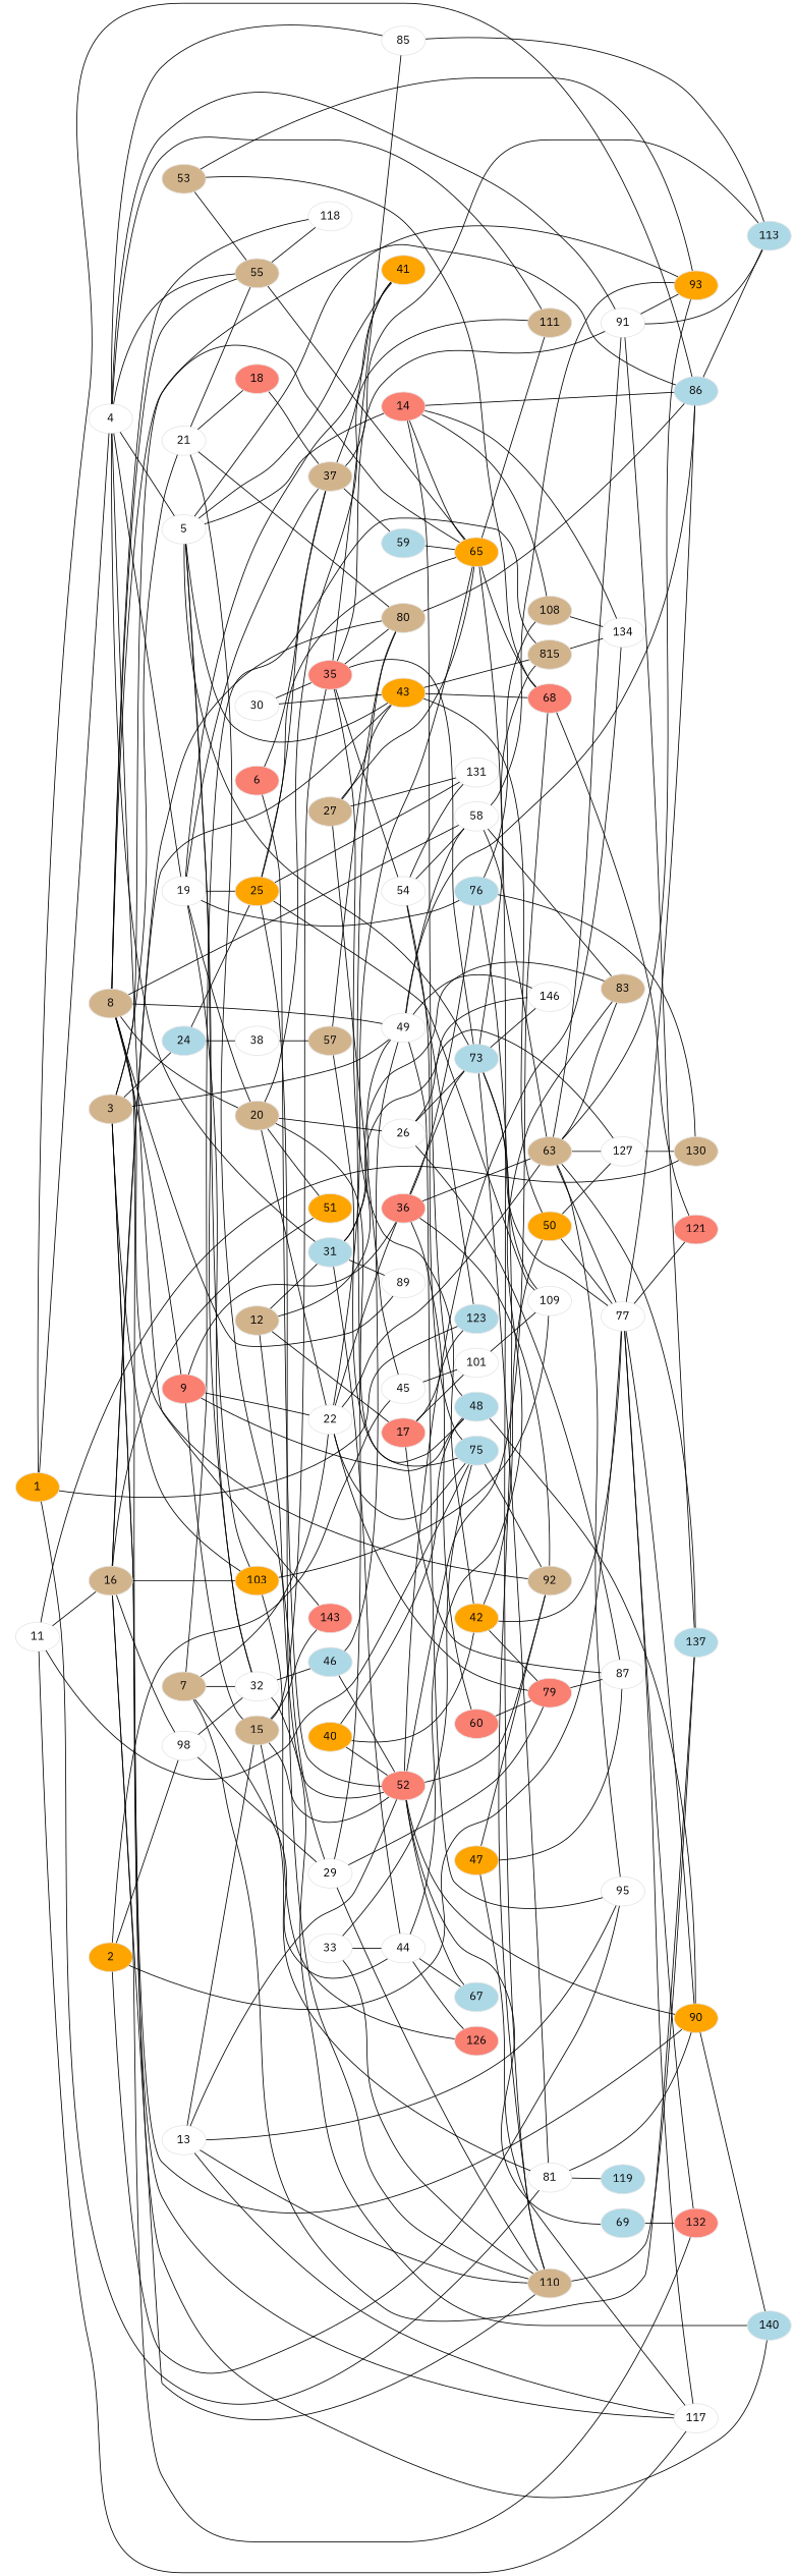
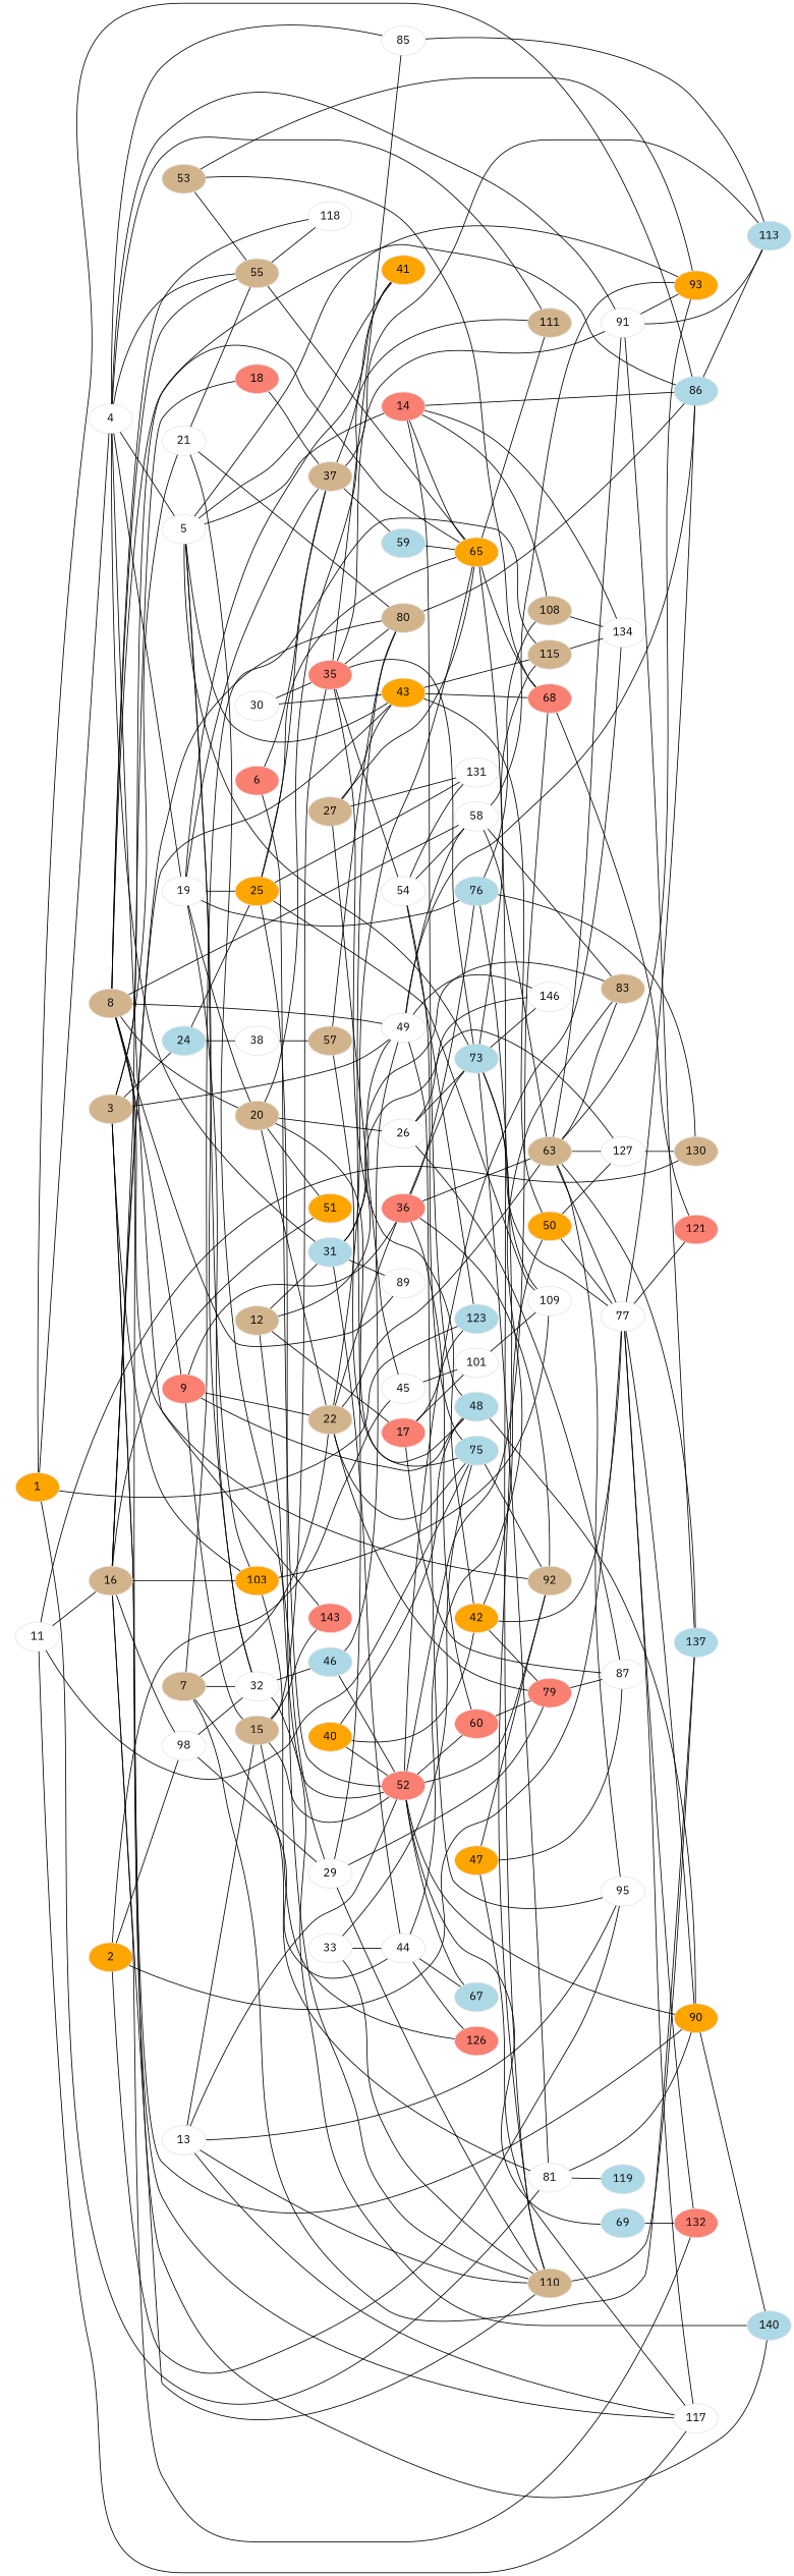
  graph {
    fontname="IBM Plex Sans"
    rankdir=LR
    node [color=gray90 fillcolor=white fontname="IBM Plex Sans" style=filled]
    edge [fontname="IBM Plex Sans"]
    1 [fillcolor=orange]
    4
    81 [super="+129"]
    86 [fillcolor=lightblue super="+144"]
    123 [fillcolor=lightblue]
    5 [super="+30"]
    19 [super="+136"]
    31 [fillcolor=lightblue super="+34"]
    55 [fillcolor=tan super="+97"]
    85
    91
    111 [fillcolor=tan]
    143 [fillcolor=salmon]
    90 [fillcolor=orange super="+142"]
    119 [fillcolor=lightblue]
    113 [fillcolor=lightblue]
    2 [fillcolor=orange]
    n18 [label=98]
    45
    77 [super="+138"]
    95
    32
    29 [super="+141"]
    101
    117 [super="+133"]
    132 [fillcolor=salmon]
    121 [fillcolor=salmon]
    3 [fillcolor=tan super="+116"]
    21
    24 [fillcolor=lightblue]
    49 [super="+70"]
    103 [fillcolor=orange]
    140 [fillcolor=lightblue]
    80 [fillcolor=tan super="+99"]
    25 [fillcolor=orange super="+61"]
    38
    58 [super="+78"]
    146
    109
    126 [fillcolor=salmon]
    14 [fillcolor=salmon super="+105"]
    41 [fillcolor=orange]
    43 [fillcolor=orange super="+112"]
    73 [fillcolor=lightblue super="+98"]
    93 [fillcolor=orange super="+94"]
    37 [fillcolor=tan super="+145"]
    20 [fillcolor=tan super="+135"]
    76 [fillcolor=lightblue super="+84"]
    44 [super="+124"]
    89
    83 [fillcolor=tan super="+104"]
    65 [fillcolor=orange super="+147"]
    118
    137 [fillcolor=lightblue]
    48 [fillcolor=lightblue super="+56"]
    108 [fillcolor=tan]
    134
    46 [fillcolor=lightblue super="+82"]
-   115 [fillcolor=tan label=815]
+   115 [fillcolor=tan]
    50 [fillcolor=orange]
    68 [fillcolor=salmon]
    59 [fillcolor=lightblue]
    6 [fillcolor=salmon]
    52 [fillcolor=salmon super="+74"]
    92 [fillcolor=tan]
    60 [fillcolor=salmon super="+122"]
    67 [fillcolor=lightblue]
    69 [fillcolor=lightblue]
    7 [fillcolor=tan super="+114"]
-   22 [super="+62"]
+   22 [fillcolor=tan super="+62"]
    36 [fillcolor=salmon super="+39"]
    75 [fillcolor=lightblue]
    63 [fillcolor=tan super="+71"]
    79 [fillcolor=salmon super="+120"]
    8 [fillcolor=tan super="+128"]
    9 [fillcolor=salmon super="+107"]
    15 [fillcolor=tan super="+66"]
    51 [fillcolor=orange]
    26 [super="+125"]
    110 [fillcolor=tan]
    35 [fillcolor=salmon super="+139"]
    42 [fillcolor=orange super="+96"]
    54 [super="+100"]
    n84 [label=30]
    11 [super="+72"]
    16 [fillcolor=tan super="+23"]
    130 [fillcolor=tan]
    18 [fillcolor=salmon]
    12 [fillcolor=tan super="+102"]
    17 [fillcolor=salmon]
    87
    13
    131
    127
    57 [fillcolor=tan]
    27 [fillcolor=tan super="+88"]
    33
    40 [fillcolor=orange super="+106"]
    47 [fillcolor=orange super="+64"]
    53 [fillcolor=tan]
    1 -- 4
    1 -- 81
    1 -- 86
    1 -- 123
    4 -- 5
    4 -- 19
    4 -- 31
    4 -- 55 [weight=2]
    4 -- 85
    4 -- 91
    4 -- 111
    4 -- 143
    81 -- 90
    81 -- 119 [weight=2]
    86 -- 113
    5 -- 32
    5 -- 103
    5 -- 14
    5 -- 41
    5 -- 43
    5 -- 73
    5 -- 93
    19 -- 32
    19 -- 25
    19 -- 41
    19 -- 37
    19 -- 20
    19 -- 76
    31 -- 49
    31 -- 44 [weight=2]
    31 -- 89
    31 -- 83
    55 -- 65
    55 -- 118
    85 -- 113
    91 -- 113
    91 -- 93
    91 -- 137
    90 -- 140
    2 -- n18
    2 -- 45
    2 -- 77
    2 -- 95
    n18 -- 32
    n18 -- 29
    45 -- 101
    77 -- 86
    77 -- 90
    77 -- 117
    77 -- 132
    77 -- 121
    32 -- 140
    32 -- 46
    29 -- 80
    29 -- 79
    29 -- 110
    101 -- 109
    3 -- 86
    3 -- 117
    3 -- 21
    3 -- 24
    3 -- 49
    3 -- 103
    3 -- 140
    21 -- 55
    21 -- 29
    21 -- 80
    24 -- 25
    24 -- 38
    49 -- 86
    49 -- 95
    49 -- 58
    49 -- 146
    103 -- 109
    103 -- 126
    80 -- 86
    25 -- 109
    25 -- 37
    25 -- 65
    25 -- 110
    25 -- 131
    38 -- 57
    58 -- 93
    58 -- 83
    58 -- 63
    14 -- 86
    14 -- 65
    14 -- 48
    14 -- 108
    14 -- 134
    43 -- 115
    43 -- 50
    43 -- 68
    73 -- 81
    73 -- 77
    73 -- 146
    73 -- 109
    73 -- 115
    37 -- 113
    37 -- 41
    37 -- 59
    20 -- 111
    20 -- 48
    20 -- 22
    20 -- 51
    20 -- 26
    76 -- 108
    76 -- 110
    76 -- 130
    44 -- 126
    44 -- 83
    44 -- 67
    65 -- 111
    65 -- 68
    65 -- 110
    48 -- 90
    108 -- 134
    46 -- 49
    46 -- 52
    115 -- 134
    50 -- 77
    50 -- 127
    68 -- 121
    59 -- 65
    6 -- 37
    6 -- 52
    52 -- 90
    52 -- 134
    52 -- 68
    52 -- 92
+   52 -- 60
    52 -- 67
    52 -- 69
    60 -- 79
    69 -- 132
    7 -- 32
    7 -- 44
    7 -- 137
    7 -- 115
    7 -- 22
    22 -- 65
    22 -- 36
    22 -- 75
    22 -- 63
    22 -- 79
    36 -- 73
    36 -- 76
    36 -- 92
    36 -- 60
    36 -- 63
    75 -- 92
    63 -- 91
    63 -- 77
    63 -- 95
    63 -- 93
    63 -- 83
    63 -- 137
    63 -- 127
    79 -- 87
    8 -- 55
    8 -- 90
    8 -- 49 [weight=2]
    8 -- 58
    8 -- 20
    8 -- 89
    8 -- 65
    8 -- 118
    8 -- 92
    8 -- 9
    9 -- 48
    9 -- 22
    9 -- 36
    9 -- 15
    15 -- 81
    15 -- 143
    15 -- 52
    15 -- 35
    26 -- 73
    26 -- 87
    26 -- 127
    110 -- 137
    35 -- 85
    35 -- 91
    35 -- 80
    35 -- 73
    35 -- 42
    35 -- 54
    42 -- 77
    42 -- 50
    42 -- 79
    54 -- 123
    54 -- 58
    54 -- 75
    54 -- 131
    n84 -- 43
    n84 -- 35
    11 -- 117
    11 -- 75
    11 -- 16
    11 -- 130
    16 -- n18
    16 -- 132
    16 -- 103
    16 -- 80
    16 -- 43
    16 -- 51
    16 -- 110
-   21 -- 18
+   16 -- 18
    18 -- 37
    12 -- 31
    12 -- 146
    12 -- 52
    12 -- 17
    17 -- 123
    17 -- 101
    17 -- 87
    13 -- 95
    13 -- 117
    13 -- 52
    13 -- 15
    13 -- 110
    127 -- 130
    57 -- 80
    57 -- 75
    27 -- 45
    27 -- 43
    27 -- 65
    27 -- 131
    33 -- 44
    33 -- 75
    33 -- 110
    40 -- 48
    40 -- 52
    40 -- 42
    47 -- 117
    47 -- 92
    47 -- 87
    53 -- 55
    53 -- 93
    53 -- 68
  }
